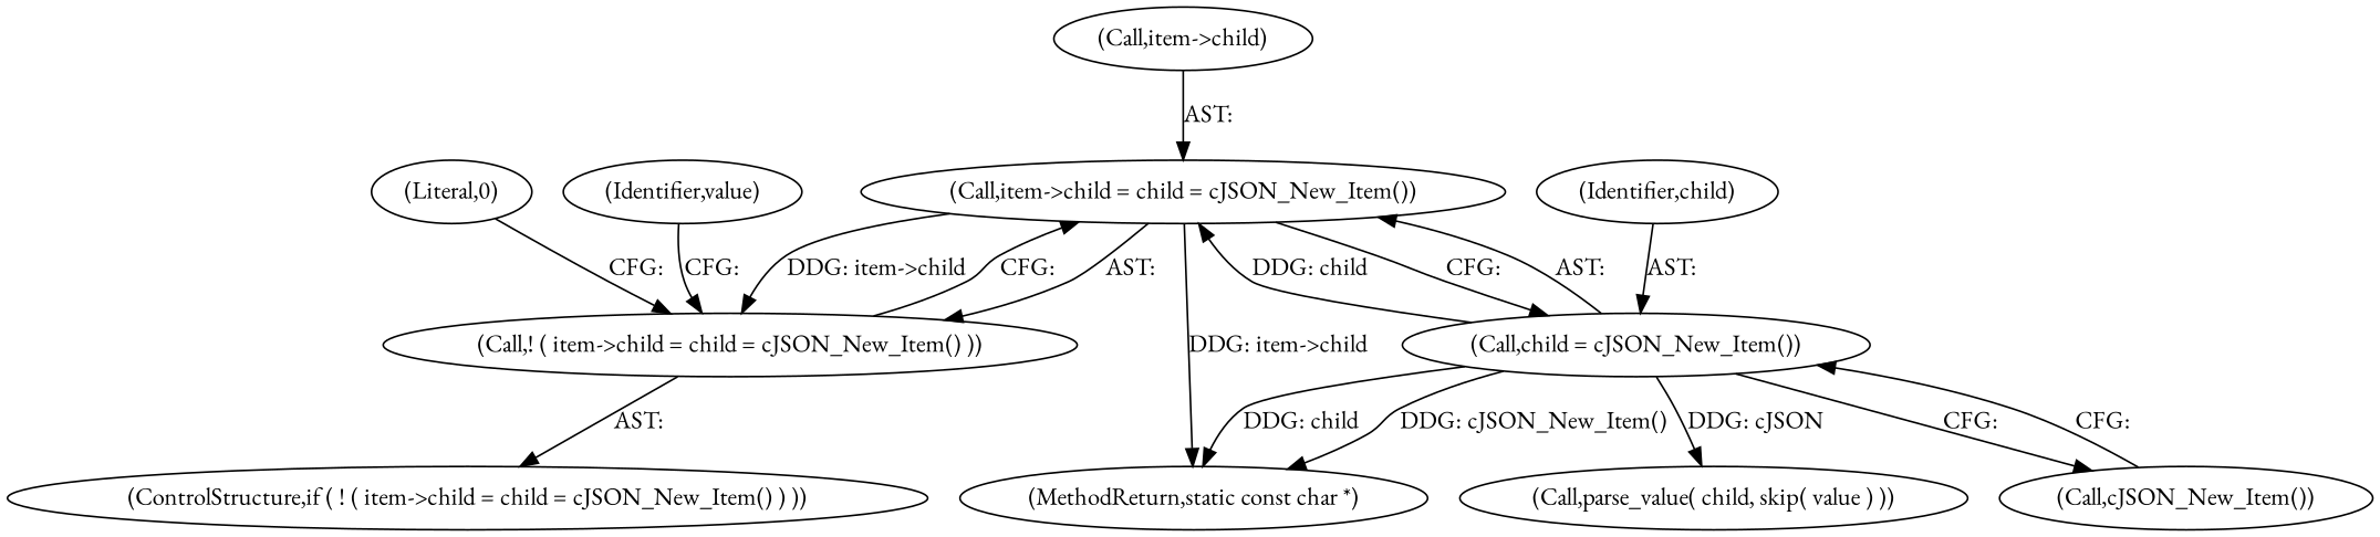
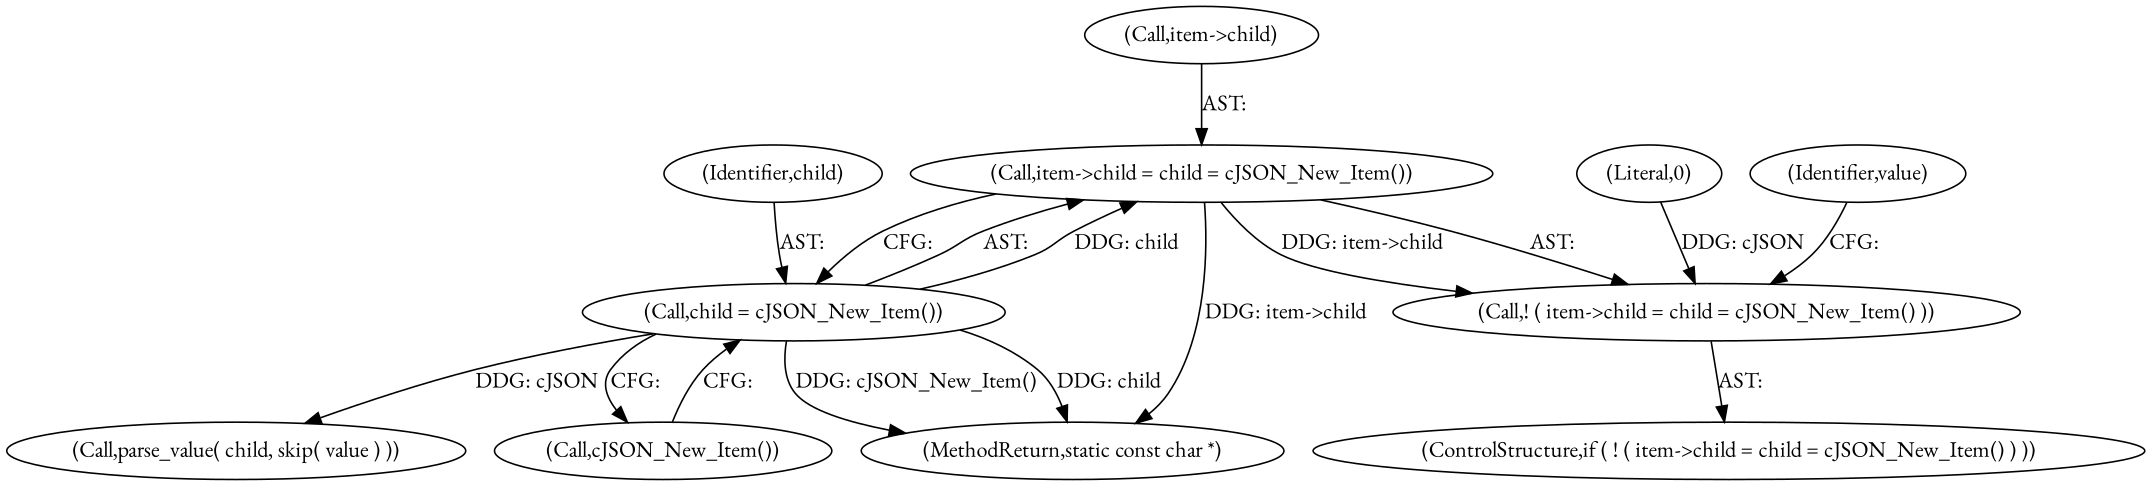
  digraph {
    fontname="EB Garamond"
    node [fontname="EB Garamond"]
    edge [fontname="EB Garamond"]
    n1 [label="(Call,item->child = child = cJSON_New_Item())"]
    n2 [label="(Call,child = cJSON_New_Item())"]
    n3 [label="(Call,! ( item->child = child = cJSON_New_Item() ))"]
    n4 [label="(MethodReturn,static const char *)"]
    n5 [label="(Call,parse_value( child, skip( value ) ))"]
    n6 [label="(Call,cJSON_New_Item())"]
    n7 [label="(ControlStructure,if ( ! ( item->child = child = cJSON_New_Item() ) ))"]
    n8 [label="(Literal,0)"]
    n9 [label="(Identifier,child)"]
    n10 [label="(Call,item->child)"]
    n11 [label="(Identifier,value)"]
    n1 -> n2 [label="CFG: "]
    n1 -> n3 [label="AST: "]
    n1 -> n3 [label="DDG: item->child"]
    n1 -> n4 [label="DDG: item->child"]
    n2 -> n1 [label="AST: "]
    n2 -> n1 [label="DDG: child"]
    n2 -> n4 [label="DDG: cJSON_New_Item()"]
    n2 -> n4 [label="DDG: child"]
    n2 -> n5 [label="DDG: cJSON"]
    n2 -> n6 [label="CFG: "]
-   n3 -> n1 [label="CFG: "]
    n3 -> n7 [label="AST: "]
    n6 -> n2 [label="CFG: "]
-   n8 -> n3 [label="CFG: "]
+   n8 -> n3 [label="DDG: cJSON"]
    n9 -> n2 [label="AST: "]
    n10 -> n1 [label="AST: "]
    n11 -> n3 [label="CFG: "]
  }
